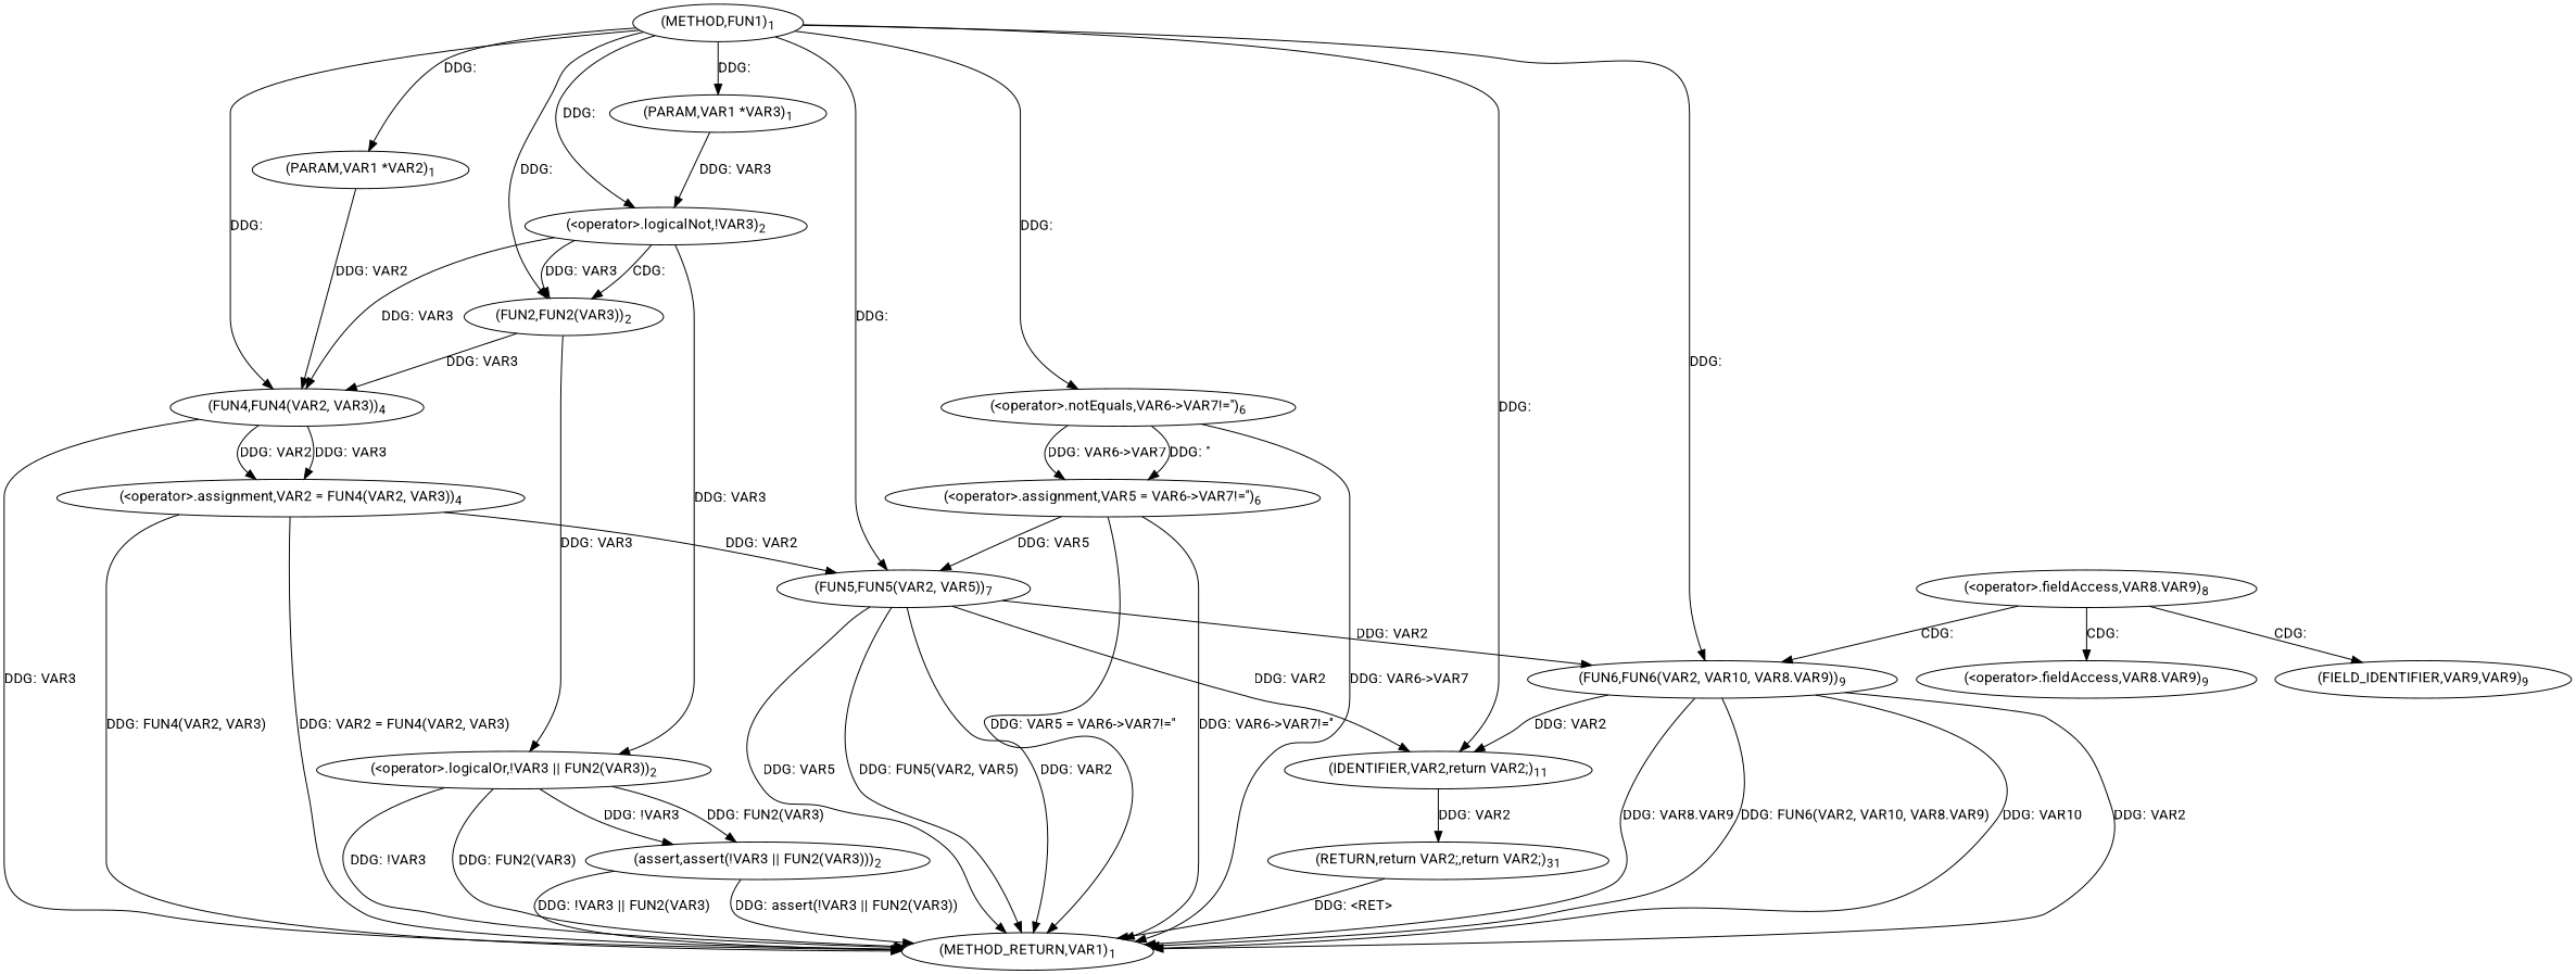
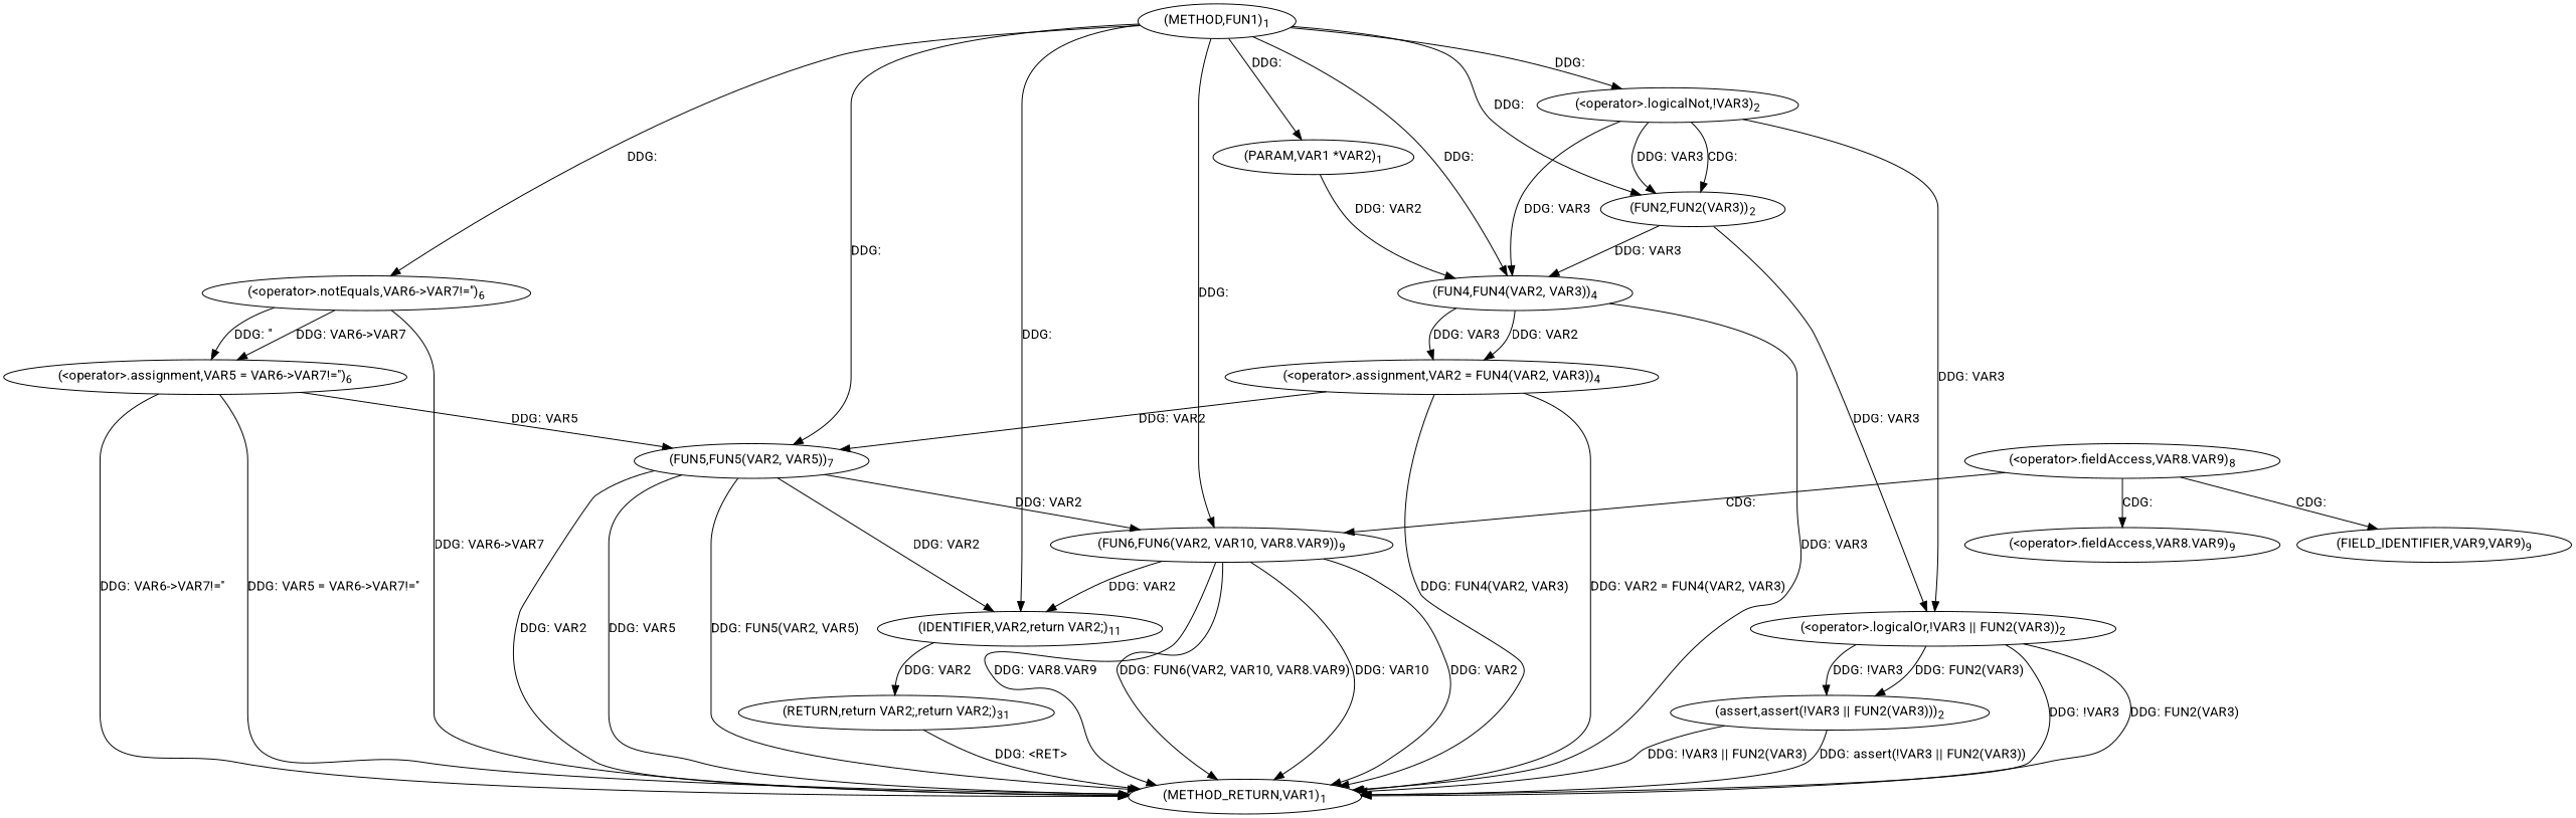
  digraph {
    fontname=Roboto
    node [fontname=Roboto]
    edge [fontname=Roboto]
    n1 [label=<(METHOD,FUN1)<SUB>1</SUB>>]
    n2 [label=<(PARAM,VAR1 *VAR2)<SUB>1</SUB>>]
-   n3 [label=<(PARAM,VAR1 *VAR3)<SUB>1</SUB>>]
    n4 [label=<(FUN5,FUN5(VAR2, VAR5))<SUB>7</SUB>>]
    n5 [label=<(IDENTIFIER,VAR2,return VAR2;)<SUB>11</SUB>>]
    n6 [label=<(FUN4,FUN4(VAR2, VAR3))<SUB>4</SUB>>]
    n7 [label=<(&lt;operator&gt;.notEquals,VAR6-&gt;VAR7!='')<SUB>6</SUB>>]
    n8 [label=<(FUN6,FUN6(VAR2, VAR10, VAR8.VAR9))<SUB>9</SUB>>]
    n9 [label=<(&lt;operator&gt;.logicalNot,!VAR3)<SUB>2</SUB>>]
    n10 [label=<(FUN2,FUN2(VAR3))<SUB>2</SUB>>]
    n11 [label=<(METHOD_RETURN,VAR1)<SUB>1</SUB>>]
    n12 [label=<(RETURN,return VAR2;,return VAR2;)<SUB>31</SUB>>]
    n13 [label=<(&lt;operator&gt;.assignment,VAR2 = FUN4(VAR2, VAR3))<SUB>4</SUB>>]
    n14 [label=<(&lt;operator&gt;.assignment,VAR5 = VAR6-&gt;VAR7!='')<SUB>6</SUB>>]
    n15 [label=<(&lt;operator&gt;.logicalOr,!VAR3 || FUN2(VAR3))<SUB>2</SUB>>]
    n16 [label=<(assert,assert(!VAR3 || FUN2(VAR3)))<SUB>2</SUB>>]
    n17 [label=<(&lt;operator&gt;.fieldAccess,VAR8.VAR9)<SUB>8</SUB>>]
    n18 [label=<(&lt;operator&gt;.fieldAccess,VAR8.VAR9)<SUB>9</SUB>>]
    n19 [label=<(FIELD_IDENTIFIER,VAR9,VAR9)<SUB>9</SUB>>]
    n1 -> n2 [label="DDG: "]
-   n1 -> n3 [label="DDG: "]
    n1 -> n4 [label="DDG: "]
    n1 -> n5 [label="DDG: "]
    n1 -> n6 [label="DDG: "]
    n1 -> n7 [label="DDG: "]
    n1 -> n8 [label="DDG: "]
    n1 -> n9 [label="DDG: "]
    n1 -> n10 [label="DDG: "]
    n2 -> n6 [label="DDG: VAR2"]
-   n3 -> n9 [label="DDG: VAR3"]
    n4 -> n5 [label="DDG: VAR2"]
    n4 -> n8 [label="DDG: VAR2"]
    n4 -> n11 [label="DDG: VAR2"]
    n4 -> n11 [label="DDG: VAR5"]
    n4 -> n11 [label="DDG: FUN5(VAR2, VAR5)"]
    n5 -> n12 [label="DDG: VAR2"]
    n6 -> n11 [label="DDG: VAR3"]
    n6 -> n13 [label="DDG: VAR2"]
    n6 -> n13 [label="DDG: VAR3"]
    n7 -> n11 [label="DDG: VAR6-&gt;VAR7"]
    n7 -> n14 [label="DDG: VAR6-&gt;VAR7"]
    n7 -> n14 [label="DDG: ''"]
    n8 -> n5 [label="DDG: VAR2"]
    n8 -> n11 [label="DDG: VAR2"]
    n8 -> n11 [label="DDG: VAR8.VAR9"]
    n8 -> n11 [label="DDG: FUN6(VAR2, VAR10, VAR8.VAR9)"]
    n8 -> n11 [label="DDG: VAR10"]
    n9 -> n6 [label="DDG: VAR3"]
    n9 -> n10 [label="DDG: VAR3"]
    n9 -> n10 [label="CDG: "]
    n9 -> n15 [label="DDG: VAR3"]
    n10 -> n6 [label="DDG: VAR3"]
    n10 -> n15 [label="DDG: VAR3"]
    n12 -> n11 [label="DDG: &lt;RET&gt;"]
    n13 -> n4 [label="DDG: VAR2"]
    n13 -> n11 [label="DDG: FUN4(VAR2, VAR3)"]
    n13 -> n11 [label="DDG: VAR2 = FUN4(VAR2, VAR3)"]
    n14 -> n4 [label="DDG: VAR5"]
    n14 -> n11 [label="DDG: VAR6-&gt;VAR7!=''"]
    n14 -> n11 [label="DDG: VAR5 = VAR6-&gt;VAR7!=''"]
    n15 -> n11 [label="DDG: !VAR3"]
    n15 -> n11 [label="DDG: FUN2(VAR3)"]
    n15 -> n16 [label="DDG: !VAR3"]
    n15 -> n16 [label="DDG: FUN2(VAR3)"]
    n16 -> n11 [label="DDG: !VAR3 || FUN2(VAR3)"]
    n16 -> n11 [label="DDG: assert(!VAR3 || FUN2(VAR3))"]
    n17 -> n8 [label="CDG: "]
    n17 -> n18 [label="CDG: "]
    n17 -> n19 [label="CDG: "]
  }
